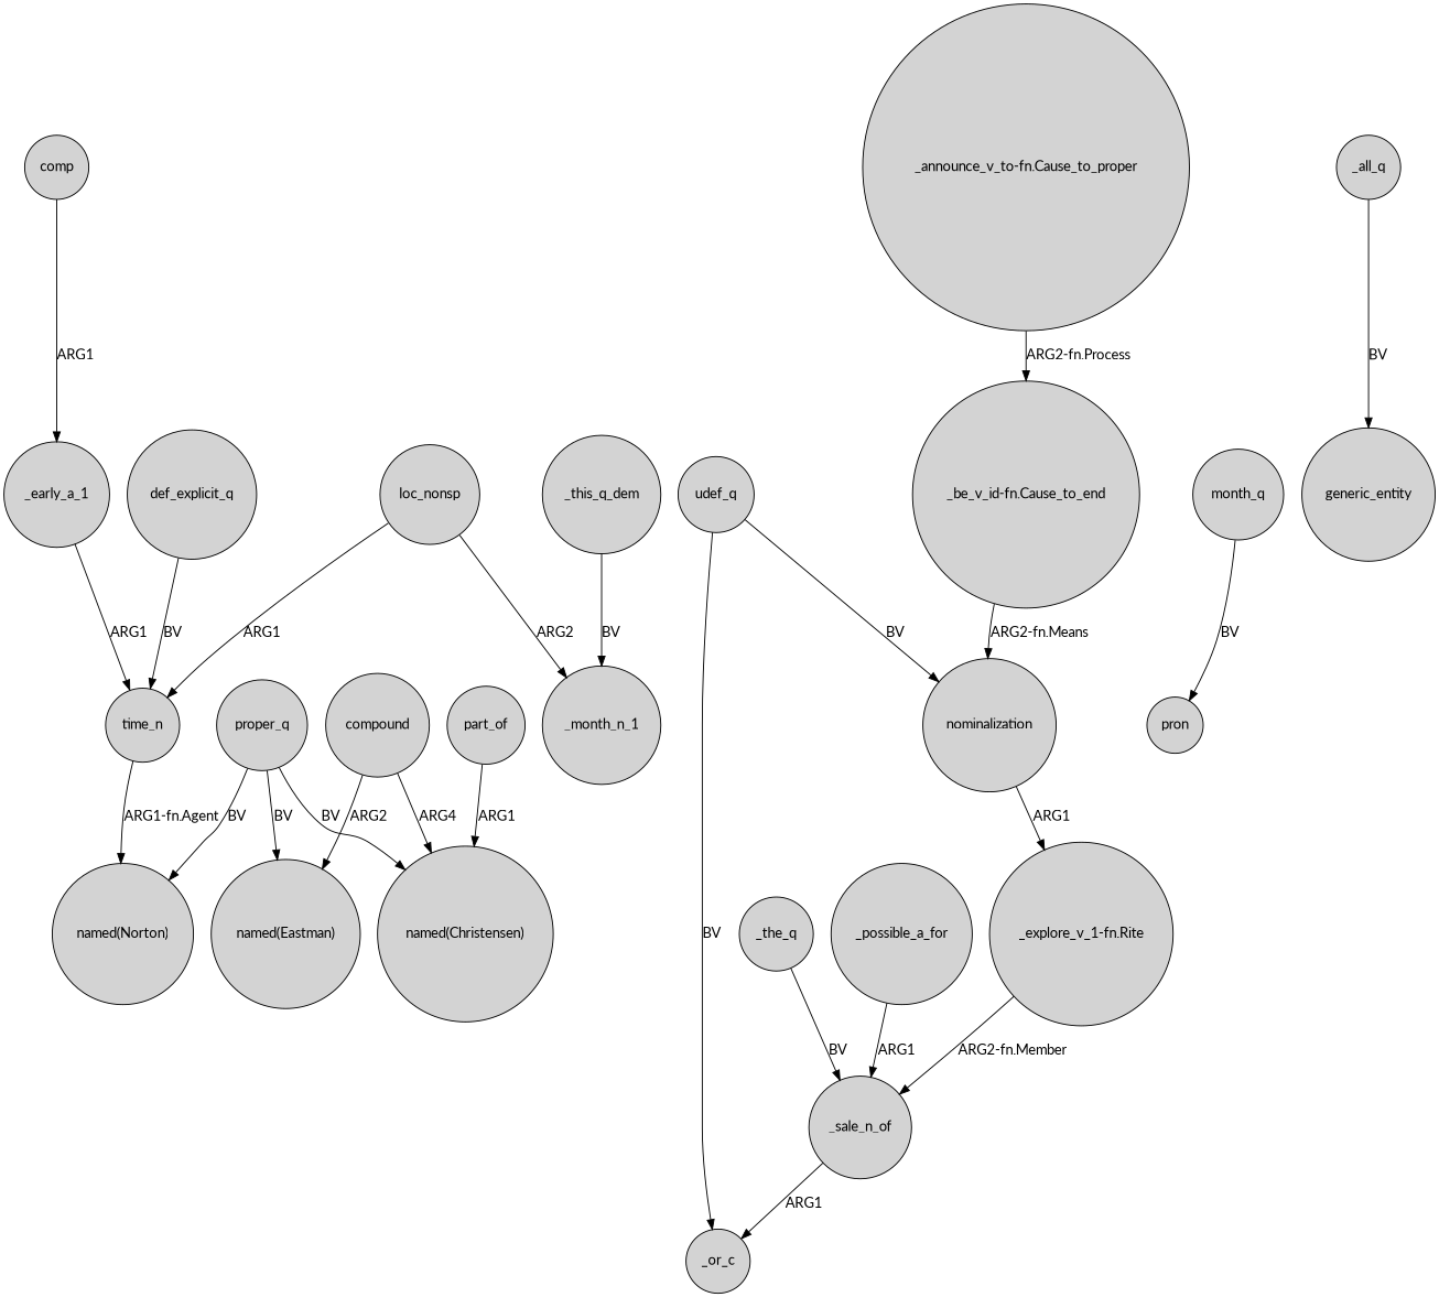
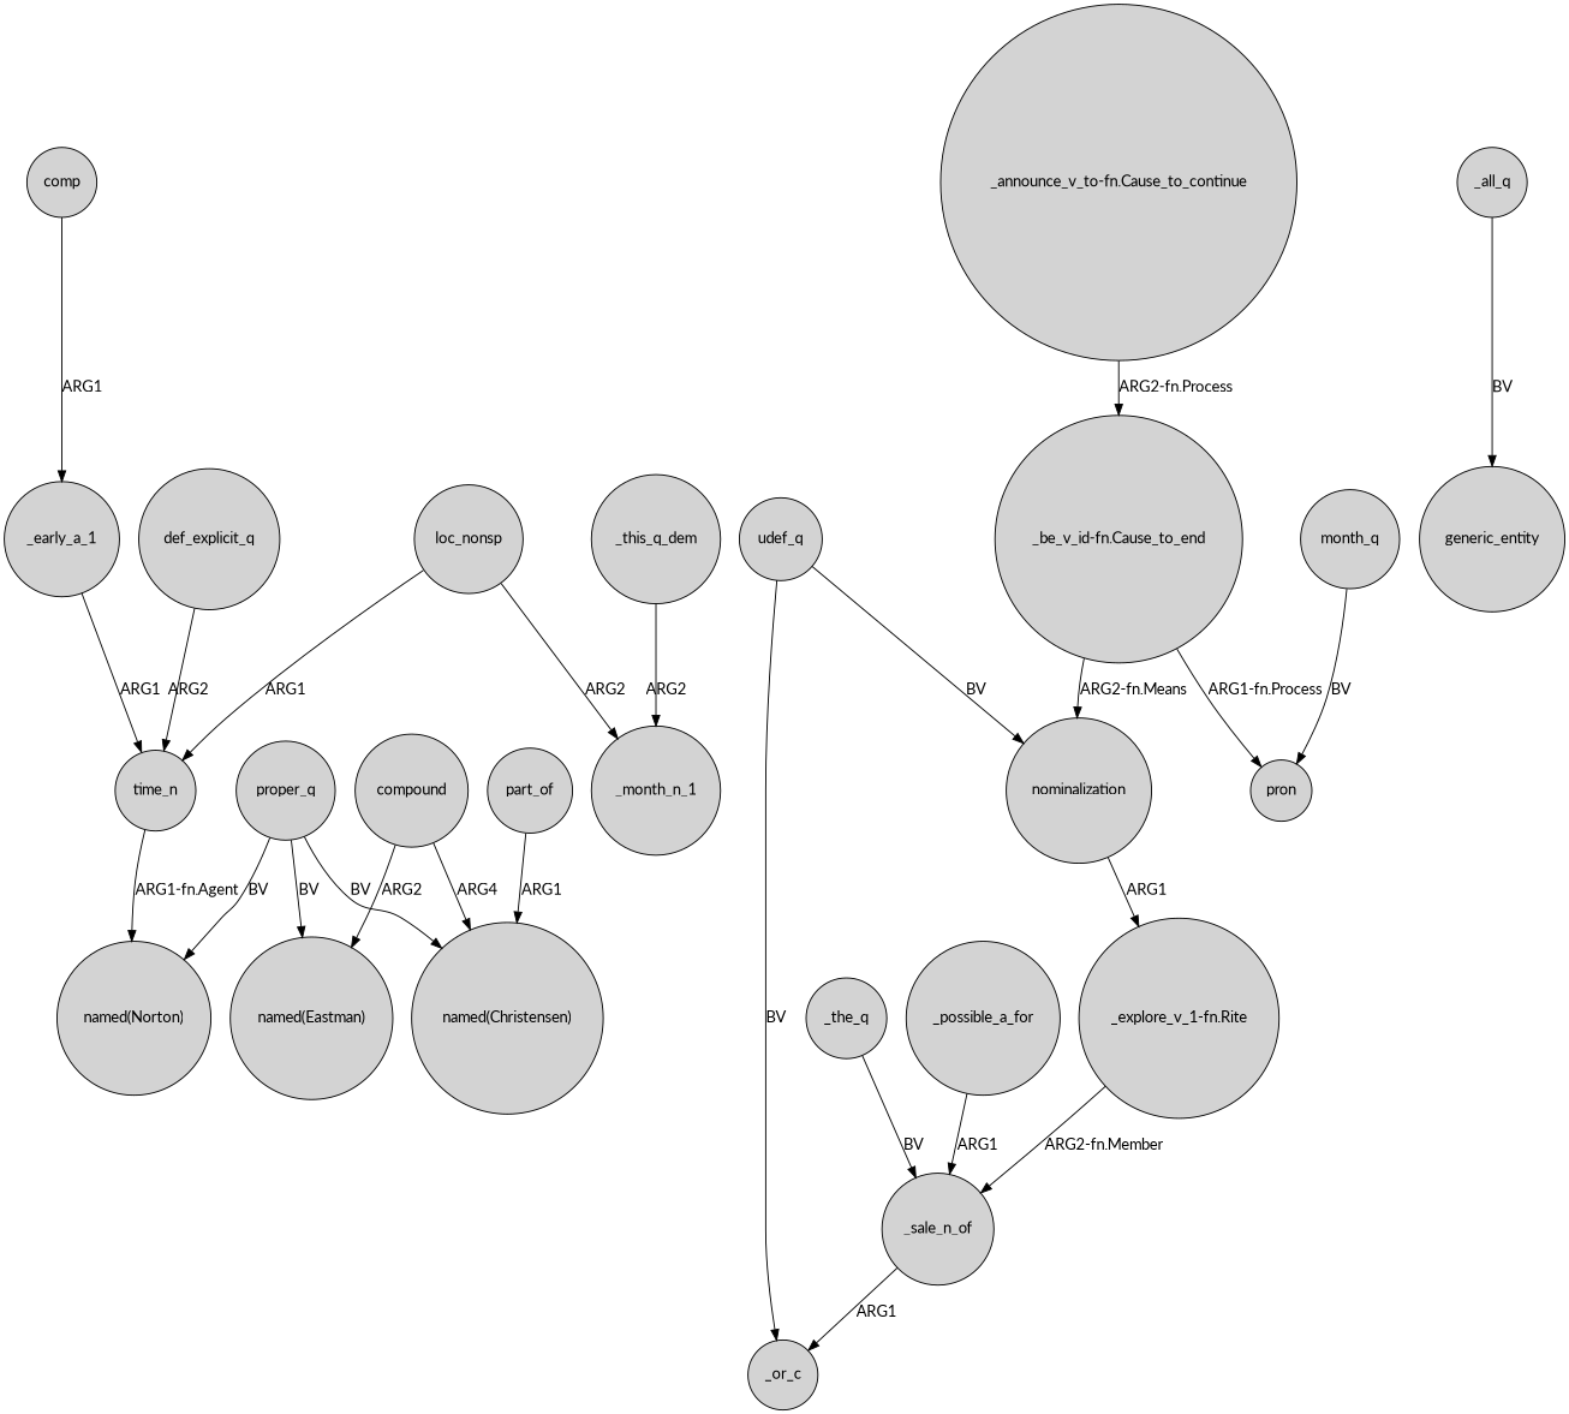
  digraph {
    fontname=Lato
    node [fontname=Lato shape=circle style=filled]
    edge [fontname=Lato]
    _early_a_1
    time_n
    "named(Norton)"
    loc_nonsp
    _month_n_1
-   "_announce_v_to-fn.Cause_to_continue" [label="_announce_v_to-fn.Cause_to_proper"]
+   "_announce_v_to-fn.Cause_to_continue"
    "_be_v_id-fn.Cause_to_end"
    nominalization
    pron
    compound
    "named(Christensen)"
    "named(Eastman)"
    _possible_a_for
    _sale_n_of
    _or_c
    udef_q
    "_explore_v_1-fn.Rite"
    proper_q
    comp
    _all_q
    generic_entity
    n22 [label=month_q]
    part_of
    _this_q_dem
    def_explicit_q
    _the_q
    _early_a_1 -> time_n [label=ARG1]
    time_n -> "named(Norton)" [label="ARG1-fn.Agent"]
    loc_nonsp -> time_n [label=ARG1]
    loc_nonsp -> _month_n_1 [label=ARG2]
    "_announce_v_to-fn.Cause_to_continue" -> "_be_v_id-fn.Cause_to_end" [label="ARG2-fn.Process"]
    "_be_v_id-fn.Cause_to_end" -> nominalization [label="ARG2-fn.Means"]
+   "_be_v_id-fn.Cause_to_end" -> pron [label="ARG1-fn.Process"]
    nominalization -> "_explore_v_1-fn.Rite" [label=ARG1]
    compound -> "named(Christensen)" [label=ARG4]
    compound -> "named(Eastman)" [label=ARG2]
    _possible_a_for -> _sale_n_of [label=ARG1]
    _sale_n_of -> _or_c [label=ARG1]
    udef_q -> nominalization [label=BV]
    udef_q -> _or_c [label=BV]
    "_explore_v_1-fn.Rite" -> _sale_n_of [label="ARG2-fn.Member"]
    proper_q -> "named(Norton)" [label=BV]
    proper_q -> "named(Christensen)" [label=BV]
    proper_q -> "named(Eastman)" [label=BV]
    comp -> _early_a_1 [label=ARG1]
    _all_q -> generic_entity [label=BV]
    n22 -> pron [label=BV]
    part_of -> "named(Christensen)" [label=ARG1]
-   _this_q_dem -> _month_n_1 [label=BV]
-   def_explicit_q -> time_n [label=BV]
+   _this_q_dem -> _month_n_1 [label=ARG2]
+   def_explicit_q -> time_n [label=ARG2]
    _the_q -> _sale_n_of [label=BV]
  }
